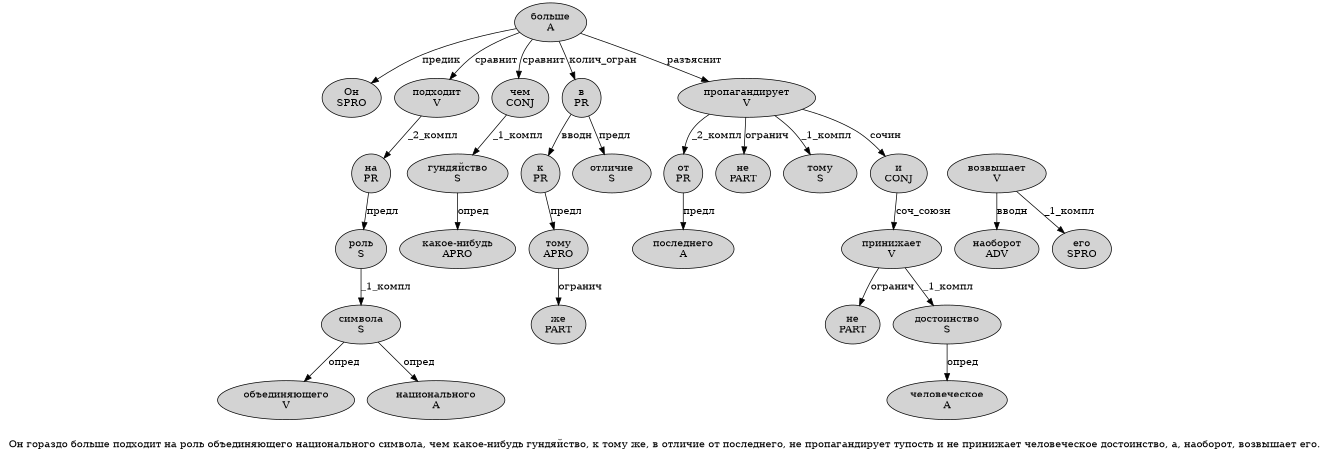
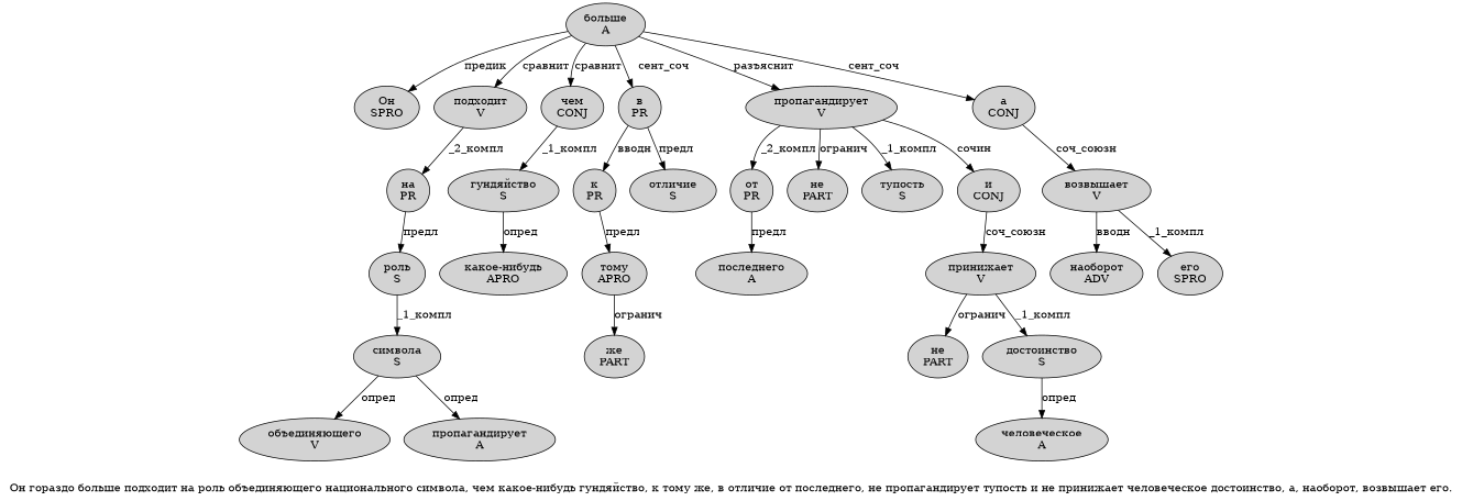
  digraph {
    label="Он гораздо больше подходит на роль объединяющего национального символа, чем какое-нибудь гундяйство, к тому же, в отличие от последнего, не пропагандирует тупость и не принижает человеческое достоинство, а, наоборот, возвышает его."
    node [fillcolor=lightgray penwidth=1 shape=ellipse style=filled]
    n1 [label="Он\nSPRO"]
    n2 [label="больше\nA"]
    n3 [label="подходит\nV"]
    n4 [label="чем\nCONJ"]
    n5 [label="в\nPR"]
    n6 [label="пропагандирует\nV"]
+   n7 [label="а\nCONJ"]
    n8 [label="на\nPR"]
    n9 [label="гундяйство\nS"]
    n10 [label="к\nPR"]
    n11 [label="отличие\nS"]
    n12 [label="от\nPR"]
    n13 [label="не\nPART"]
-   n14 [label="тому\nS"]
+   n14 [label="тупость\nS"]
    n15 [label="и\nCONJ"]
    n16 [label="возвышает\nV"]
    n17 [label="роль\nS"]
    n18 [label="символа\nS"]
    n19 [label="объединяющего\nV"]
-   n20 [label="национального\nA"]
+   n20 [label="пропагандирует\nA"]
    n21 [label="какое-нибудь\nAPRO"]
    n22 [label="тому\nAPRO"]
    n23 [label="же\nPART"]
    n24 [label="последнего\nA"]
    n25 [label="принижает\nV"]
    n26 [label="не\nPART"]
    n27 [label="достоинство\nS"]
    n28 [label="человеческое\nA"]
    n29 [label="наоборот\nADV"]
    n30 [label="его\nSPRO"]
    n2 -> n1 [label="предик"]
    n2 -> n3 [label="сравнит"]
    n2 -> n4 [label="сравнит"]
-   n2 -> n5 [label="колич_огран"]
+   n2 -> n5 [label="сент_соч"]
    n2 -> n6 [label="разъяснит"]
+   n2 -> n7 [label="сент_соч"]
    n3 -> n8 [label="_2_компл"]
    n4 -> n9 [label="_1_компл"]
    n5 -> n10 [label="вводн"]
    n5 -> n11 [label="предл"]
    n6 -> n12 [label="_2_компл"]
    n6 -> n13 [label="огранич"]
    n6 -> n14 [label="_1_компл"]
    n6 -> n15 [label="сочин"]
+   n7 -> n16 [label="соч_союзн"]
    n8 -> n17 [label="предл"]
    n9 -> n21 [label="опред"]
    n10 -> n22 [label="предл"]
    n12 -> n24 [label="предл"]
    n15 -> n25 [label="соч_союзн"]
    n16 -> n29 [label="вводн"]
    n16 -> n30 [label="_1_компл"]
    n17 -> n18 [label="_1_компл"]
    n18 -> n19 [label="опред"]
    n18 -> n20 [label="опред"]
    n22 -> n23 [label="огранич"]
    n25 -> n26 [label="огранич"]
    n25 -> n27 [label="_1_компл"]
    n27 -> n28 [label="опред"]
  }
